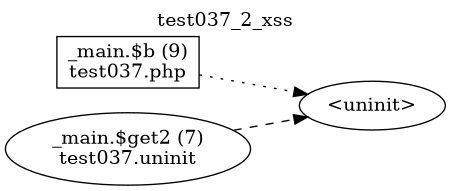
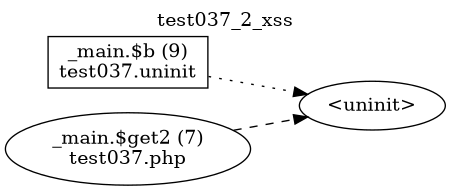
  digraph {
    label=test037_2_xss
    labelloc=t
    rankdir=LR
    node [shape=ellipse]
-   n1 [label="_main.$b (9)\ntest037.php" shape=box]
+   n1 [label="_main.$b (9)\ntest037.uninit" shape=box]
    n2 [label="<uninit>"]
-   n3 [label="_main.$get2 (7)\ntest037.uninit"]
+   n3 [label="_main.$get2 (7)\ntest037.php"]
    n1 -> n2 [style=dotted]
    n3 -> n2 [style=dashed]
  }
